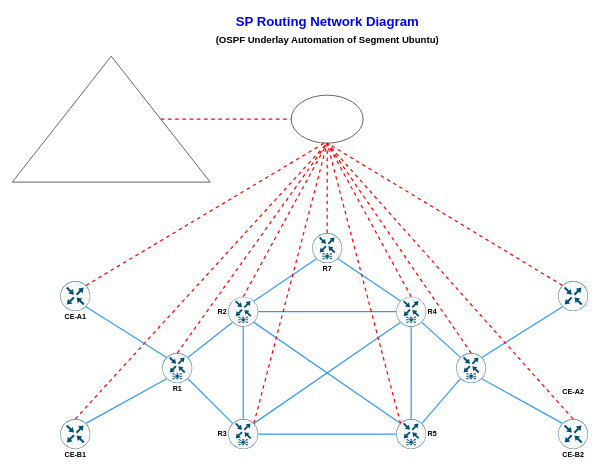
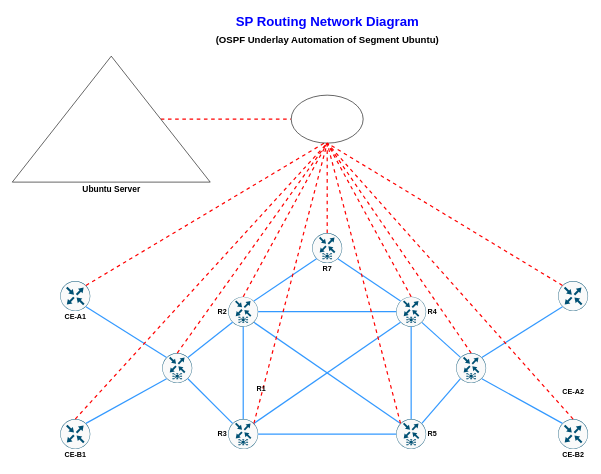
  <mxCell id="0" />
  <mxCell id="1" parent="0" />
  <mxCell id="2" value="" style="points=[[0.5,0,0],[1,0.5,0],[0.5,1,0],[0,0.5,0],[0.145,0.145,0],[0.856,0.145,0],[0.855,0.856,0],[0.145,0.855,0]];verticalLabelPosition=bottom;html=1;verticalAlign=top;aspect=fixed;align=center;pointerEvents=1;shape=mxgraph.cisco19.rect;prIcon=asr_9000;fillColor=#FAFAFA;strokeColor=#005073;" vertex="1" parent="1"><mxGeometry x="380" y="698" width="50" height="50" as="geometry" /></mxCell>
  <mxCell id="3" style="edgeStyle=none;rounded=0;orthogonalLoop=1;jettySize=auto;html=1;exitX=0.855;exitY=0.856;exitDx=0;exitDy=0;exitPerimeter=0;entryX=0.145;entryY=0.145;entryDx=0;entryDy=0;entryPerimeter=0;strokeColor=none;endArrow=none;endFill=0;" edge="1" parent="1" source="5" target="6"><mxGeometry relative="1" as="geometry" /></mxCell>
  <mxCell id="4" style="edgeStyle=none;rounded=0;orthogonalLoop=1;jettySize=auto;html=1;exitX=0.855;exitY=0.856;exitDx=0;exitDy=0;exitPerimeter=0;entryX=0.145;entryY=0.145;entryDx=0;entryDy=0;entryPerimeter=0;endArrow=none;endFill=0;strokeWidth=2;strokeColor=#3399FF;" edge="1" parent="1" source="5" target="6"><mxGeometry relative="1" as="geometry" /></mxCell>
  <mxCell id="5" value="" style="points=[[0.5,0,0],[1,0.5,0],[0.5,1,0],[0,0.5,0],[0.145,0.145,0],[0.856,0.145,0],[0.855,0.856,0],[0.145,0.855,0]];verticalLabelPosition=bottom;html=1;verticalAlign=top;aspect=fixed;align=center;pointerEvents=1;shape=mxgraph.cisco19.rect;prIcon=asr_9000;fillColor=#FAFAFA;strokeColor=#005073;" vertex="1" parent="1"><mxGeometry x="380" y="494" width="50" height="50" as="geometry" /></mxCell>
  <mxCell id="6" value="" style="points=[[0.5,0,0],[1,0.5,0],[0.5,1,0],[0,0.5,0],[0.145,0.145,0],[0.856,0.145,0],[0.855,0.856,0],[0.145,0.855,0]];verticalLabelPosition=bottom;html=1;verticalAlign=top;aspect=fixed;align=center;pointerEvents=1;shape=mxgraph.cisco19.rect;prIcon=asr_9000;fillColor=#FAFAFA;strokeColor=#005073;" vertex="1" parent="1"><mxGeometry x="660" y="698" width="50" height="50" as="geometry" /></mxCell>
  <mxCell id="7" value="" style="points=[[0.5,0,0],[1,0.5,0],[0.5,1,0],[0,0.5,0],[0.145,0.145,0],[0.856,0.145,0],[0.855,0.856,0],[0.145,0.855,0]];verticalLabelPosition=bottom;html=1;verticalAlign=top;aspect=fixed;align=center;pointerEvents=1;shape=mxgraph.cisco19.rect;prIcon=asr_9000;fillColor=#FAFAFA;strokeColor=#005073;" vertex="1" parent="1"><mxGeometry x="660" y="494" width="50" height="50" as="geometry" /></mxCell>
  <mxCell id="8" value="" style="points=[[0.5,0,0],[1,0.5,0],[0.5,1,0],[0,0.5,0],[0.145,0.145,0],[0.856,0.145,0],[0.855,0.856,0],[0.145,0.855,0]];verticalLabelPosition=bottom;html=1;verticalAlign=top;aspect=fixed;align=center;pointerEvents=1;shape=mxgraph.cisco19.rect;prIcon=asr_9000;fillColor=#FAFAFA;strokeColor=#005073;" vertex="1" parent="1"><mxGeometry x="270" y="588" width="50" height="50" as="geometry" /></mxCell>
  <mxCell id="9" value="" style="points=[[0.5,0,0],[1,0.5,0],[0.5,1,0],[0,0.5,0],[0.145,0.145,0],[0.856,0.145,0],[0.855,0.856,0],[0.145,0.855,0]];verticalLabelPosition=bottom;html=1;verticalAlign=top;aspect=fixed;align=center;pointerEvents=1;shape=mxgraph.cisco19.rect;prIcon=asr_9000;fillColor=#FAFAFA;strokeColor=#005073;" vertex="1" parent="1"><mxGeometry x="760" y="588" width="50" height="50" as="geometry" /></mxCell>
  <mxCell id="10" value="" style="points=[[0.5,0,0],[1,0.5,0],[0.5,1,0],[0,0.5,0],[0.145,0.145,0],[0.856,0.145,0],[0.855,0.856,0],[0.145,0.855,0]];verticalLabelPosition=bottom;html=1;verticalAlign=top;aspect=fixed;align=center;pointerEvents=1;shape=mxgraph.cisco19.rect;prIcon=asr_9000;fillColor=#FAFAFA;strokeColor=#005073;" vertex="1" parent="1"><mxGeometry x="520" y="388" width="50" height="50" as="geometry" /></mxCell>
  <mxCell id="11" value="" style="points=[[0.5,0,0],[1,0.5,0],[0.5,1,0],[0,0.5,0],[0.145,0.145,0],[0.856,0.145,0],[0.855,0.856,0],[0.145,0.855,0]];verticalLabelPosition=bottom;html=1;verticalAlign=top;aspect=fixed;align=center;pointerEvents=1;shape=mxgraph.cisco19.rect;prIcon=router;fillColor=#FAFAFA;strokeColor=#005073;" vertex="1" parent="1"><mxGeometry x="100" y="468" width="50" height="50" as="geometry" /></mxCell>
  <mxCell id="12" value="" style="points=[[0.5,0,0],[1,0.5,0],[0.5,1,0],[0,0.5,0],[0.145,0.145,0],[0.856,0.145,0],[0.855,0.856,0],[0.145,0.855,0]];verticalLabelPosition=bottom;html=1;verticalAlign=top;aspect=fixed;align=center;pointerEvents=1;shape=mxgraph.cisco19.rect;prIcon=router;fillColor=#FAFAFA;strokeColor=#005073;" vertex="1" parent="1"><mxGeometry x="100" y="698" width="50" height="50" as="geometry" /></mxCell>
  <mxCell id="13" value="" style="points=[[0.5,0,0],[1,0.5,0],[0.5,1,0],[0,0.5,0],[0.145,0.145,0],[0.856,0.145,0],[0.855,0.856,0],[0.145,0.855,0]];verticalLabelPosition=bottom;html=1;verticalAlign=top;aspect=fixed;align=center;pointerEvents=1;shape=mxgraph.cisco19.rect;prIcon=router;fillColor=#FAFAFA;strokeColor=#005073;" vertex="1" parent="1"><mxGeometry x="930" y="468" width="50" height="50" as="geometry" /></mxCell>
  <mxCell id="14" value="" style="points=[[0.5,0,0],[1,0.5,0],[0.5,1,0],[0,0.5,0],[0.145,0.145,0],[0.856,0.145,0],[0.855,0.856,0],[0.145,0.855,0]];verticalLabelPosition=bottom;html=1;verticalAlign=top;aspect=fixed;align=center;pointerEvents=1;shape=mxgraph.cisco19.rect;prIcon=router;fillColor=#FAFAFA;strokeColor=#005073;" vertex="1" parent="1"><mxGeometry x="930" y="698" width="50" height="50" as="geometry" /></mxCell>
  <mxCell id="15" style="edgeStyle=none;rounded=0;orthogonalLoop=1;jettySize=auto;html=1;exitX=0.855;exitY=0.856;exitDx=0;exitDy=0;exitPerimeter=0;entryX=0.145;entryY=0.145;entryDx=0;entryDy=0;entryPerimeter=0;endArrow=none;endFill=0;strokeWidth=2;strokeColor=#3399FF;" edge="1" parent="1" source="8" target="2"><mxGeometry relative="1" as="geometry"><mxPoint x="432.75" y="500.775" as="sourcePoint" /><mxPoint x="677.25" y="765.25" as="targetPoint" /></mxGeometry></mxCell>
  <mxCell id="16" style="edgeStyle=none;rounded=0;orthogonalLoop=1;jettySize=auto;html=1;exitX=0.145;exitY=0.855;exitDx=0;exitDy=0;exitPerimeter=0;entryX=0.856;entryY=0.145;entryDx=0;entryDy=0;entryPerimeter=0;endArrow=none;endFill=0;strokeWidth=2;strokeColor=#3399FF;" edge="1" parent="1" source="5" target="8"><mxGeometry relative="1" as="geometry"><mxPoint x="322.75" y="640.775" as="sourcePoint" /><mxPoint x="397.25" y="765.25" as="targetPoint" /></mxGeometry></mxCell>
  <mxCell id="17" style="edgeStyle=none;rounded=0;orthogonalLoop=1;jettySize=auto;html=1;exitX=0.855;exitY=0.856;exitDx=0;exitDy=0;exitPerimeter=0;entryX=0.145;entryY=0.145;entryDx=0;entryDy=0;entryPerimeter=0;endArrow=none;endFill=0;strokeWidth=2;strokeColor=#3399FF;" edge="1" parent="1" source="11" target="8"><mxGeometry relative="1" as="geometry"><mxPoint x="332.75" y="650.775" as="sourcePoint" /><mxPoint x="407.25" y="775.25" as="targetPoint" /></mxGeometry></mxCell>
  <mxCell id="18" style="edgeStyle=none;rounded=0;orthogonalLoop=1;jettySize=auto;html=1;exitX=0.856;exitY=0.145;exitDx=0;exitDy=0;exitPerimeter=0;entryX=0.145;entryY=0.855;entryDx=0;entryDy=0;entryPerimeter=0;endArrow=none;endFill=0;strokeWidth=2;strokeColor=#3399FF;" edge="1" parent="1" source="12" target="8"><mxGeometry relative="1" as="geometry"><mxPoint x="342.75" y="660.775" as="sourcePoint" /><mxPoint x="417.25" y="785.25" as="targetPoint" /></mxGeometry></mxCell>
  <mxCell id="19" style="edgeStyle=none;rounded=0;orthogonalLoop=1;jettySize=auto;html=1;exitX=0.856;exitY=0.145;exitDx=0;exitDy=0;exitPerimeter=0;entryX=0.145;entryY=0.855;entryDx=0;entryDy=0;entryPerimeter=0;endArrow=none;endFill=0;strokeWidth=2;strokeColor=#3399FF;" edge="1" parent="1" source="2" target="7"><mxGeometry relative="1" as="geometry"><mxPoint x="432.75" y="500.775" as="sourcePoint" /><mxPoint x="677.25" y="765.25" as="targetPoint" /></mxGeometry></mxCell>
  <mxCell id="20" style="edgeStyle=none;rounded=0;orthogonalLoop=1;jettySize=auto;html=1;exitX=0.5;exitY=1;exitDx=0;exitDy=0;exitPerimeter=0;entryX=0.5;entryY=0;entryDx=0;entryDy=0;entryPerimeter=0;endArrow=none;endFill=0;strokeWidth=2;strokeColor=#3399FF;" edge="1" parent="1" source="5" target="2"><mxGeometry relative="1" as="geometry"><mxPoint x="442.75" y="510.775" as="sourcePoint" /><mxPoint x="687.25" y="775.25" as="targetPoint" /></mxGeometry></mxCell>
  <mxCell id="21" style="edgeStyle=none;rounded=0;orthogonalLoop=1;jettySize=auto;html=1;exitX=0.5;exitY=1;exitDx=0;exitDy=0;exitPerimeter=0;entryX=0.5;entryY=0;entryDx=0;entryDy=0;entryPerimeter=0;endArrow=none;endFill=0;strokeWidth=2;strokeColor=#3399FF;" edge="1" parent="1" source="7" target="6"><mxGeometry relative="1" as="geometry"><mxPoint x="452.75" y="520.775" as="sourcePoint" /><mxPoint x="697.25" y="785.25" as="targetPoint" /></mxGeometry></mxCell>
  <mxCell id="22" style="edgeStyle=none;rounded=0;orthogonalLoop=1;jettySize=auto;html=1;entryX=0;entryY=0.5;entryDx=0;entryDy=0;entryPerimeter=0;endArrow=none;endFill=0;strokeWidth=2;strokeColor=#3399FF;" edge="1" parent="1" source="2" target="6"><mxGeometry relative="1" as="geometry"><mxPoint x="462.75" y="530.775" as="sourcePoint" /><mxPoint x="707.25" y="795.25" as="targetPoint" /></mxGeometry></mxCell>
  <mxCell id="23" style="edgeStyle=none;rounded=0;orthogonalLoop=1;jettySize=auto;html=1;exitX=1;exitY=0.5;exitDx=0;exitDy=0;exitPerimeter=0;entryX=0;entryY=0.5;entryDx=0;entryDy=0;entryPerimeter=0;endArrow=none;endFill=0;strokeWidth=2;strokeColor=#3399FF;" edge="1" parent="1" source="5" target="7"><mxGeometry relative="1" as="geometry"><mxPoint x="472.75" y="540.775" as="sourcePoint" /><mxPoint x="717.25" y="805.25" as="targetPoint" /></mxGeometry></mxCell>
  <mxCell id="24" style="edgeStyle=none;rounded=0;orthogonalLoop=1;jettySize=auto;html=1;exitX=0.855;exitY=0.856;exitDx=0;exitDy=0;exitPerimeter=0;entryX=0.145;entryY=0.145;entryDx=0;entryDy=0;entryPerimeter=0;endArrow=none;endFill=0;strokeWidth=2;strokeColor=#3399FF;" edge="1" parent="1" source="7" target="9"><mxGeometry relative="1" as="geometry"><mxPoint x="482.75" y="550.775" as="sourcePoint" /><mxPoint x="727.25" y="815.25" as="targetPoint" /></mxGeometry></mxCell>
  <mxCell id="25" style="edgeStyle=none;rounded=0;orthogonalLoop=1;jettySize=auto;html=1;exitX=0.145;exitY=0.855;exitDx=0;exitDy=0;exitPerimeter=0;entryX=0.856;entryY=0.145;entryDx=0;entryDy=0;entryPerimeter=0;endArrow=none;endFill=0;strokeWidth=2;strokeColor=#3399FF;" edge="1" parent="1" source="9" target="6"><mxGeometry relative="1" as="geometry"><mxPoint x="492.75" y="560.775" as="sourcePoint" /><mxPoint x="737.25" y="825.25" as="targetPoint" /></mxGeometry></mxCell>
  <mxCell id="26" style="edgeStyle=none;rounded=0;orthogonalLoop=1;jettySize=auto;html=1;exitX=0.856;exitY=0.145;exitDx=0;exitDy=0;exitPerimeter=0;entryX=0.145;entryY=0.855;entryDx=0;entryDy=0;entryPerimeter=0;endArrow=none;endFill=0;strokeWidth=2;strokeColor=#3399FF;" edge="1" parent="1" source="5" target="10"><mxGeometry relative="1" as="geometry"><mxPoint x="502.75" y="570.775" as="sourcePoint" /><mxPoint x="747.25" y="835.25" as="targetPoint" /></mxGeometry></mxCell>
  <mxCell id="27" style="edgeStyle=none;rounded=0;orthogonalLoop=1;jettySize=auto;html=1;exitX=0.855;exitY=0.856;exitDx=0;exitDy=0;exitPerimeter=0;entryX=0.145;entryY=0.145;entryDx=0;entryDy=0;entryPerimeter=0;endArrow=none;endFill=0;strokeWidth=2;strokeColor=#3399FF;" edge="1" parent="1" source="10" target="7"><mxGeometry relative="1" as="geometry"><mxPoint x="512.75" y="580.775" as="sourcePoint" /><mxPoint x="757.25" y="845.25" as="targetPoint" /></mxGeometry></mxCell>
  <mxCell id="28" style="edgeStyle=none;rounded=0;orthogonalLoop=1;jettySize=auto;html=1;exitX=0.145;exitY=0.855;exitDx=0;exitDy=0;exitPerimeter=0;entryX=0.856;entryY=0.145;entryDx=0;entryDy=0;entryPerimeter=0;endArrow=none;endFill=0;strokeWidth=2;strokeColor=#3399FF;" edge="1" parent="1" source="13" target="9"><mxGeometry relative="1" as="geometry"><mxPoint x="522.75" y="590.775" as="sourcePoint" /><mxPoint x="767.25" y="855.25" as="targetPoint" /></mxGeometry></mxCell>
  <mxCell id="29" style="edgeStyle=none;rounded=0;orthogonalLoop=1;jettySize=auto;html=1;exitX=0.855;exitY=0.856;exitDx=0;exitDy=0;exitPerimeter=0;entryX=0.145;entryY=0.145;entryDx=0;entryDy=0;entryPerimeter=0;endArrow=none;endFill=0;strokeWidth=2;strokeColor=#3399FF;" edge="1" parent="1" source="9" target="14"><mxGeometry relative="1" as="geometry"><mxPoint x="532.75" y="600.775" as="sourcePoint" /><mxPoint x="777.25" y="865.25" as="targetPoint" /></mxGeometry></mxCell>
  <mxCell id="30" style="edgeStyle=none;rounded=0;orthogonalLoop=1;jettySize=auto;html=1;exitX=0.5;exitY=1;exitDx=0;exitDy=0;entryX=0;entryY=0.5;entryDx=0;entryDy=0;endArrow=none;endFill=0;strokeColor=#FF0000;strokeWidth=2;fontColor=#FF0000;dashed=1;" edge="1" parent="1" source="55" target="33"><mxGeometry relative="1" as="geometry"><mxPoint x="467.08" y="202" as="targetPoint" /></mxGeometry></mxCell>
  <mxCell id="31" style="rounded=0;orthogonalLoop=1;jettySize=auto;html=1;exitX=0.5;exitY=0;exitDx=0;exitDy=0;entryX=0.5;entryY=1;entryDx=0;entryDy=0;endArrow=none;endFill=0;strokeColor=#FF0000;strokeWidth=2;fontColor=#FF0000;dashed=1;exitPerimeter=0;" edge="1" parent="1" source="10" target="33"><mxGeometry relative="1" as="geometry"><mxPoint x="297.5" y="213" as="sourcePoint" /><mxPoint x="543.08" y="227.04" as="targetPoint" /></mxGeometry></mxCell>
  <mxCell id="32" style="rounded=0;orthogonalLoop=1;jettySize=auto;html=1;exitX=0.856;exitY=0.145;exitDx=0;exitDy=0;endArrow=none;endFill=0;strokeColor=#FF0000;strokeWidth=2;fontColor=#FF0000;dashed=1;exitPerimeter=0;entryX=0.458;entryY=1;entryDx=0;entryDy=0;entryPerimeter=0;" edge="1" parent="1" source="11" target="33"><mxGeometry relative="1" as="geometry"><mxPoint x="307.5" y="223" as="sourcePoint" /><mxPoint x="540" y="231" as="targetPoint" /></mxGeometry></mxCell>
  <mxCell id="33" value="" style="ellipse;whiteSpace=wrap;html=1;fontColor=#FF0000;" vertex="1" parent="1"><mxGeometry x="485" y="158" width="120" height="80" as="geometry" /></mxCell>
  <mxCell id="34" style="rounded=0;orthogonalLoop=1;jettySize=auto;html=1;exitX=0.5;exitY=0;exitDx=0;exitDy=0;endArrow=none;endFill=0;strokeColor=#FF0000;strokeWidth=2;fontColor=#FF0000;dashed=1;exitPerimeter=0;entryX=0.5;entryY=1;entryDx=0;entryDy=0;" edge="1" parent="1" source="5" target="33"><mxGeometry relative="1" as="geometry"><mxPoint x="152.775" y="485.25" as="sourcePoint" /><mxPoint x="549.96" y="248" as="targetPoint" /></mxGeometry></mxCell>
  <mxCell id="35" style="rounded=0;orthogonalLoop=1;jettySize=auto;html=1;exitX=0.5;exitY=0;exitDx=0;exitDy=0;endArrow=none;endFill=0;strokeColor=#FF0000;strokeWidth=2;fontColor=#FF0000;dashed=1;exitPerimeter=0;entryX=0.5;entryY=1;entryDx=0;entryDy=0;" edge="1" parent="1" source="8" target="33"><mxGeometry relative="1" as="geometry"><mxPoint x="162.775" y="495.25" as="sourcePoint" /><mxPoint x="559.96" y="258" as="targetPoint" /></mxGeometry></mxCell>
  <mxCell id="36" style="rounded=0;orthogonalLoop=1;jettySize=auto;html=1;exitX=0.5;exitY=0;exitDx=0;exitDy=0;endArrow=none;endFill=0;strokeColor=#FF0000;strokeWidth=2;fontColor=#FF0000;dashed=1;exitPerimeter=0;entryX=0.5;entryY=1;entryDx=0;entryDy=0;" edge="1" parent="1" source="12" target="33"><mxGeometry relative="1" as="geometry"><mxPoint x="305" y="598" as="sourcePoint" /><mxPoint x="555" y="248" as="targetPoint" /></mxGeometry></mxCell>
  <mxCell id="37" style="rounded=0;orthogonalLoop=1;jettySize=auto;html=1;exitX=0.856;exitY=0.145;exitDx=0;exitDy=0;endArrow=none;endFill=0;strokeColor=#FF0000;strokeWidth=2;fontColor=#FF0000;dashed=1;exitPerimeter=0;entryX=0.5;entryY=1;entryDx=0;entryDy=0;" edge="1" parent="1" source="2" target="33"><mxGeometry relative="1" as="geometry"><mxPoint x="315" y="608" as="sourcePoint" /><mxPoint x="565" y="258" as="targetPoint" /></mxGeometry></mxCell>
  <mxCell id="38" style="rounded=0;orthogonalLoop=1;jettySize=auto;html=1;exitX=0.145;exitY=0.145;exitDx=0;exitDy=0;endArrow=none;endFill=0;strokeColor=#FF0000;strokeWidth=2;fontColor=#FF0000;dashed=1;exitPerimeter=0;entryX=0.5;entryY=1;entryDx=0;entryDy=0;" edge="1" parent="1" source="6" target="33"><mxGeometry relative="1" as="geometry"><mxPoint x="325" y="618" as="sourcePoint" /><mxPoint x="575" y="268" as="targetPoint" /></mxGeometry></mxCell>
  <mxCell id="39" style="rounded=0;orthogonalLoop=1;jettySize=auto;html=1;exitX=0.5;exitY=0;exitDx=0;exitDy=0;endArrow=none;endFill=0;strokeColor=#FF0000;strokeWidth=2;fontColor=#FF0000;dashed=1;exitPerimeter=0;entryX=0.5;entryY=1;entryDx=0;entryDy=0;" edge="1" parent="1" source="7" target="33"><mxGeometry relative="1" as="geometry"><mxPoint x="335" y="628" as="sourcePoint" /><mxPoint x="585" y="278" as="targetPoint" /></mxGeometry></mxCell>
  <mxCell id="40" style="rounded=0;orthogonalLoop=1;jettySize=auto;html=1;exitX=0.5;exitY=0;exitDx=0;exitDy=0;endArrow=none;endFill=0;strokeColor=#FF0000;strokeWidth=2;fontColor=#FF0000;dashed=1;exitPerimeter=0;entryX=0.5;entryY=1;entryDx=0;entryDy=0;" edge="1" parent="1" source="9" target="33"><mxGeometry relative="1" as="geometry"><mxPoint x="345" y="638" as="sourcePoint" /><mxPoint x="595" y="288" as="targetPoint" /></mxGeometry></mxCell>
  <mxCell id="41" style="rounded=0;orthogonalLoop=1;jettySize=auto;html=1;exitX=0.145;exitY=0.145;exitDx=0;exitDy=0;endArrow=none;endFill=0;strokeColor=#FF0000;strokeWidth=2;fontColor=#FF0000;dashed=1;exitPerimeter=0;entryX=0.5;entryY=1;entryDx=0;entryDy=0;" edge="1" parent="1" source="13" target="33"><mxGeometry relative="1" as="geometry"><mxPoint x="795" y="598" as="sourcePoint" /><mxPoint x="555" y="248" as="targetPoint" /></mxGeometry></mxCell>
  <mxCell id="42" style="rounded=0;orthogonalLoop=1;jettySize=auto;html=1;exitX=0.5;exitY=0;exitDx=0;exitDy=0;endArrow=none;endFill=0;strokeColor=#FF0000;strokeWidth=2;fontColor=#FF0000;dashed=1;exitPerimeter=0;entryX=0.5;entryY=1;entryDx=0;entryDy=0;" edge="1" parent="1" source="14" target="33"><mxGeometry relative="1" as="geometry"><mxPoint x="805" y="608" as="sourcePoint" /><mxPoint x="565" y="258" as="targetPoint" /></mxGeometry></mxCell>
- <mxCell id="43" value="&lt;font color=&quot;#000000&quot; style=&quot;font-size: 12px&quot;&gt;R1&lt;/font&gt;" style="text;html=1;resizable=0;autosize=1;align=center;verticalAlign=middle;points=[];fillColor=none;strokeColor=none;rounded=0;fontStyle=1;fontColor=#FF0000;" vertex="1" parent="1"><mxGeometry x="280" y="638" width="30" height="20" as="geometry" /></mxCell>
+ <mxCell id="43" value="&lt;font color=&quot;#000000&quot; style=&quot;font-size: 12px&quot;&gt;R1&lt;/font&gt;" style="text;html=1;resizable=0;autosize=1;align=center;verticalAlign=middle;points=[];fillColor=none;strokeColor=none;rounded=0;fontStyle=1;fontColor=#FF0000;" vertex="1" parent="1"><mxGeometry x="420" y="638" width="30" height="20" as="geometry" /></mxCell>
  <mxCell id="44" value="&lt;font color=&quot;#000000&quot; style=&quot;font-size: 12px&quot;&gt;R2&lt;/font&gt;" style="text;html=1;resizable=0;autosize=1;align=center;verticalAlign=middle;points=[];fillColor=none;strokeColor=none;rounded=0;fontStyle=1;fontColor=#FF0000;" vertex="1" parent="1"><mxGeometry x="355" y="509" width="30" height="20" as="geometry" /></mxCell>
  <mxCell id="45" value="&lt;font color=&quot;#000000&quot; style=&quot;font-size: 12px&quot;&gt;R3&lt;/font&gt;" style="text;html=1;resizable=0;autosize=1;align=center;verticalAlign=middle;points=[];fillColor=none;strokeColor=none;rounded=0;fontStyle=1;fontColor=#FF0000;" vertex="1" parent="1"><mxGeometry x="355" y="713" width="30" height="20" as="geometry" /></mxCell>
  <mxCell id="46" value="&lt;font color=&quot;#000000&quot; style=&quot;font-size: 12px&quot;&gt;R4&lt;/font&gt;" style="text;html=1;resizable=0;autosize=1;align=center;verticalAlign=middle;points=[];fillColor=none;strokeColor=none;rounded=0;fontStyle=1;fontColor=#FF0000;" vertex="1" parent="1"><mxGeometry x="705" y="509" width="30" height="20" as="geometry" /></mxCell>
  <mxCell id="47" value="&lt;font color=&quot;#000000&quot; style=&quot;font-size: 12px&quot;&gt;R5&lt;/font&gt;" style="text;html=1;resizable=0;autosize=1;align=center;verticalAlign=middle;points=[];fillColor=none;strokeColor=none;rounded=0;fontStyle=1;fontColor=#FF0000;" vertex="1" parent="1"><mxGeometry x="705" y="713" width="30" height="20" as="geometry" /></mxCell>
  <mxCell id="48" value="&lt;font color=&quot;#000000&quot;&gt;R7&lt;/font&gt;" style="text;html=1;resizable=0;autosize=1;align=center;verticalAlign=middle;points=[];fillColor=none;strokeColor=none;rounded=0;fontStyle=1;fontColor=#FF0000;" vertex="1" parent="1"><mxGeometry x="530" y="438" width="30" height="20" as="geometry" /></mxCell>
  <mxCell id="49" value="&lt;font color=&quot;#000000&quot;&gt;CE-A1&lt;/font&gt;" style="text;html=1;resizable=0;autosize=1;align=center;verticalAlign=middle;points=[];fillColor=none;strokeColor=none;rounded=0;fontStyle=1;fontColor=#FF0000;" vertex="1" parent="1"><mxGeometry x="100" y="518" width="50" height="20" as="geometry" /></mxCell>
  <mxCell id="50" value="&lt;font color=&quot;#000000&quot;&gt;CE-B1&lt;/font&gt;" style="text;html=1;resizable=0;autosize=1;align=center;verticalAlign=middle;points=[];fillColor=none;strokeColor=none;rounded=0;fontStyle=1;fontColor=#FF0000;" vertex="1" parent="1"><mxGeometry x="100" y="748" width="50" height="20" as="geometry" /></mxCell>
  <mxCell id="51" value="&lt;font color=&quot;#000000&quot;&gt;CE-A2&lt;/font&gt;" style="text;html=1;resizable=0;autosize=1;align=center;verticalAlign=middle;points=[];fillColor=none;strokeColor=none;rounded=0;fontStyle=1;fontColor=#FF0000;" vertex="1" parent="1"><mxGeometry x="930" y="643" width="50" height="20" as="geometry" /></mxCell>
  <mxCell id="52" value="&lt;font color=&quot;#000000&quot;&gt;CE-B2&lt;/font&gt;" style="text;html=1;resizable=0;autosize=1;align=center;verticalAlign=middle;points=[];fillColor=none;strokeColor=none;rounded=0;fontStyle=1;fontColor=#FF0000;" vertex="1" parent="1"><mxGeometry x="930" y="748" width="50" height="20" as="geometry" /></mxCell>
  <mxCell id="53" value="" style="group" vertex="1" connectable="0" parent="1"><mxGeometry x="20" y="93" width="330" height="232" as="geometry" /></mxCell>
  <mxCell id="54" value="" style="group" vertex="1" connectable="0" parent="53"><mxGeometry width="330" height="210" as="geometry" /></mxCell>
  <mxCell id="55" value="" style="triangle;whiteSpace=wrap;html=1;fontColor=#FF0000;rotation=-90;" vertex="1" parent="54"><mxGeometry x="60" y="-60.0" width="210" height="330" as="geometry" /></mxCell>
  <mxCell id="56" value="" style="shape=image;imageAspect=0;aspect=fixed;verticalLabelPosition=bottom;verticalAlign=top;fontColor=#FF0000;image=https://pbs.twimg.com/profile_images/1075812966392463360/NpMZx8P2_400x400.png;" vertex="1" parent="54"><mxGeometry x="125" y="35.0" width="80" height="80" as="geometry" /></mxCell>
  <mxCell id="57" value="" style="shape=image;imageAspect=0;aspect=fixed;verticalLabelPosition=bottom;verticalAlign=top;fontColor=#FF0000;image=https://upload.wikimedia.org/wikipedia/commons/thumb/c/c3/Python-logo-notext.svg/1024px-Python-logo-notext.svg.png;" vertex="1" parent="54"><mxGeometry x="175" y="125.5" width="60" height="60" as="geometry" /></mxCell>
  <mxCell id="58" value="" style="shape=image;imageAspect=0;aspect=fixed;verticalLabelPosition=bottom;verticalAlign=top;fontColor=#FF0000;image=https://upload.wikimedia.org/wikipedia/commons/thumb/2/24/Ansible_logo.svg/1200px-Ansible_logo.svg.png;" vertex="1" parent="54"><mxGeometry x="95" y="125.5" width="60" height="73.93" as="geometry" /></mxCell>
+ <mxCell id="59" value="&lt;span style=&quot;font-size: 14px&quot;&gt;&lt;font color=&quot;#000000&quot;&gt;Ubuntu Server&lt;/font&gt;&lt;/span&gt;" style="text;html=1;resizable=0;autosize=1;align=center;verticalAlign=middle;points=[];fillColor=none;strokeColor=none;rounded=0;fontStyle=1;fontColor=#FF0000;" vertex="1" parent="53"><mxGeometry x="110" y="212" width="110" height="20" as="geometry" /></mxCell>
  <mxCell id="60" value="&lt;b&gt;&lt;font color=&quot;#0000ff&quot;&gt;SP Routing Network Diagram&lt;/font&gt;&lt;br&gt;&lt;font style=&quot;font-size: 16px&quot; color=&quot;#000000&quot;&gt;(OSPF Underlay Automation of Segment Ubuntu)&lt;/font&gt;&lt;br&gt;&lt;/b&gt;" style="text;html=1;strokeColor=none;fillColor=none;align=center;verticalAlign=middle;whiteSpace=wrap;rounded=0;fontColor=#3399FF;fontSize=22;" vertex="1" parent="1"><mxGeometry x="328.75" y="20" width="432.5" height="60" as="geometry" /></mxCell>
